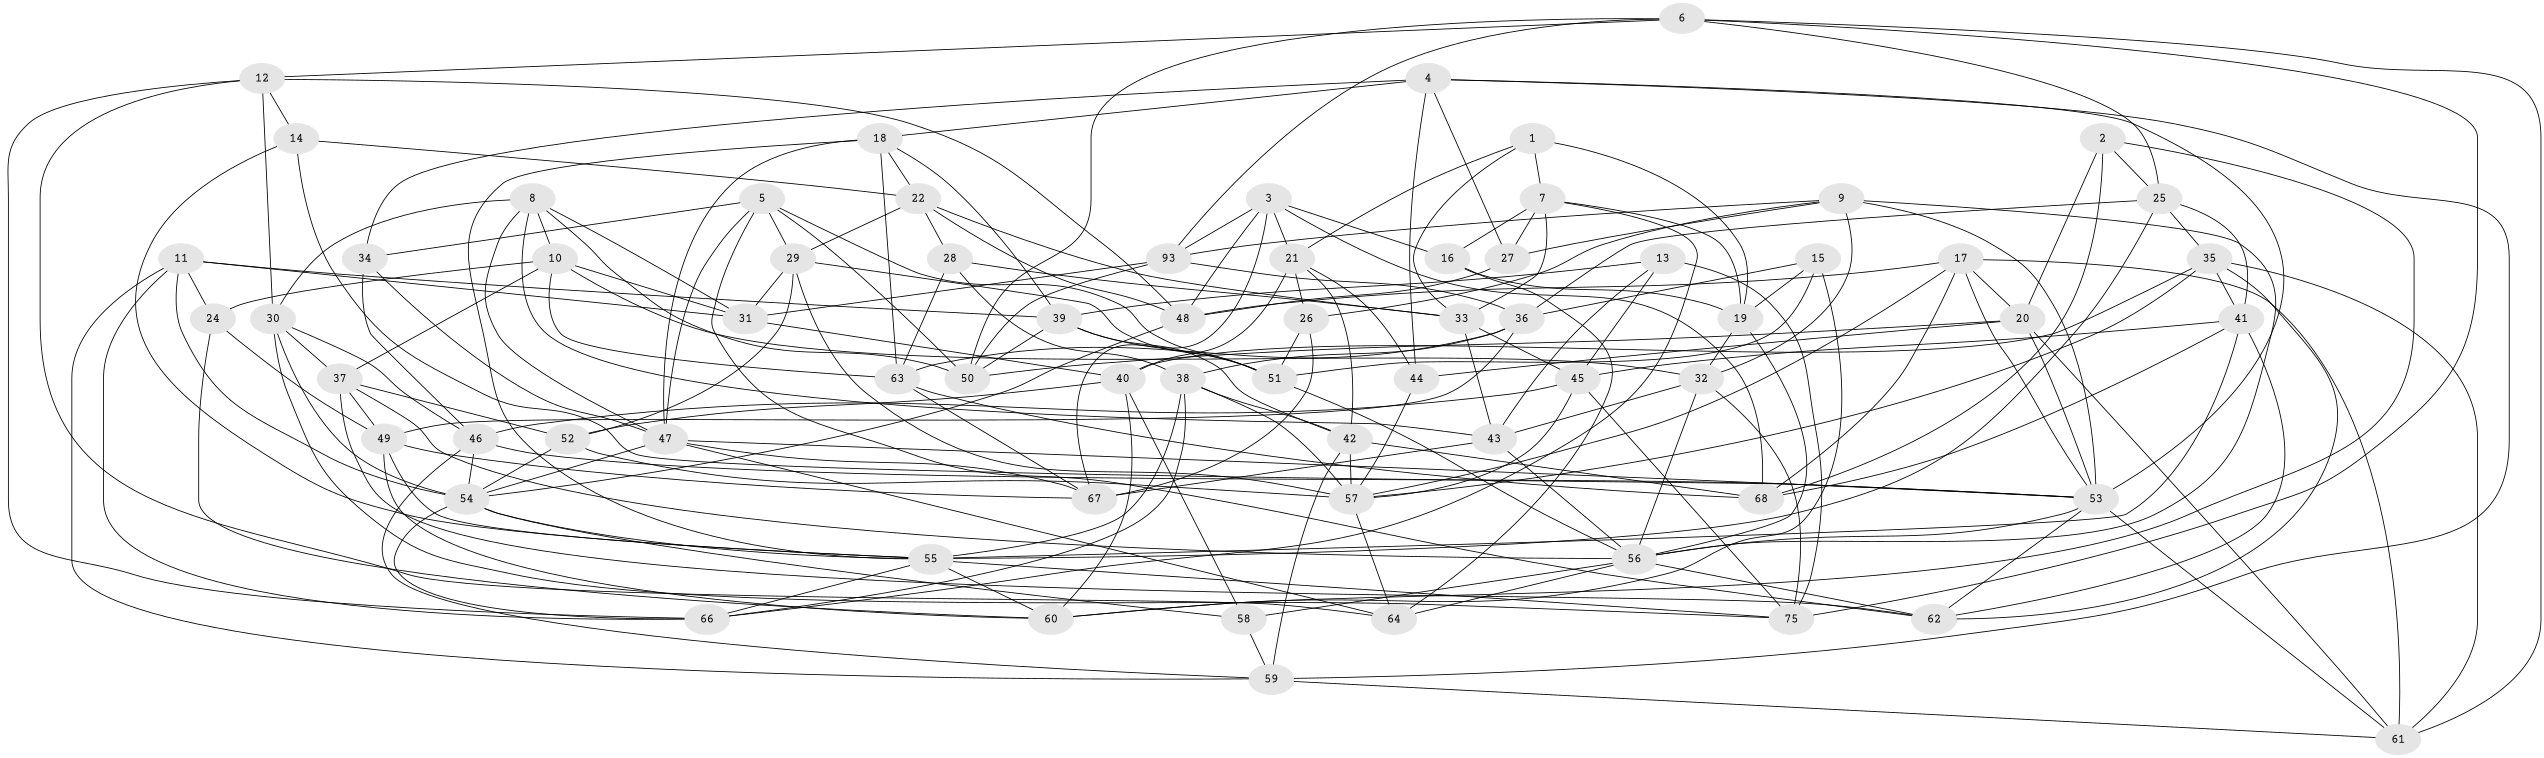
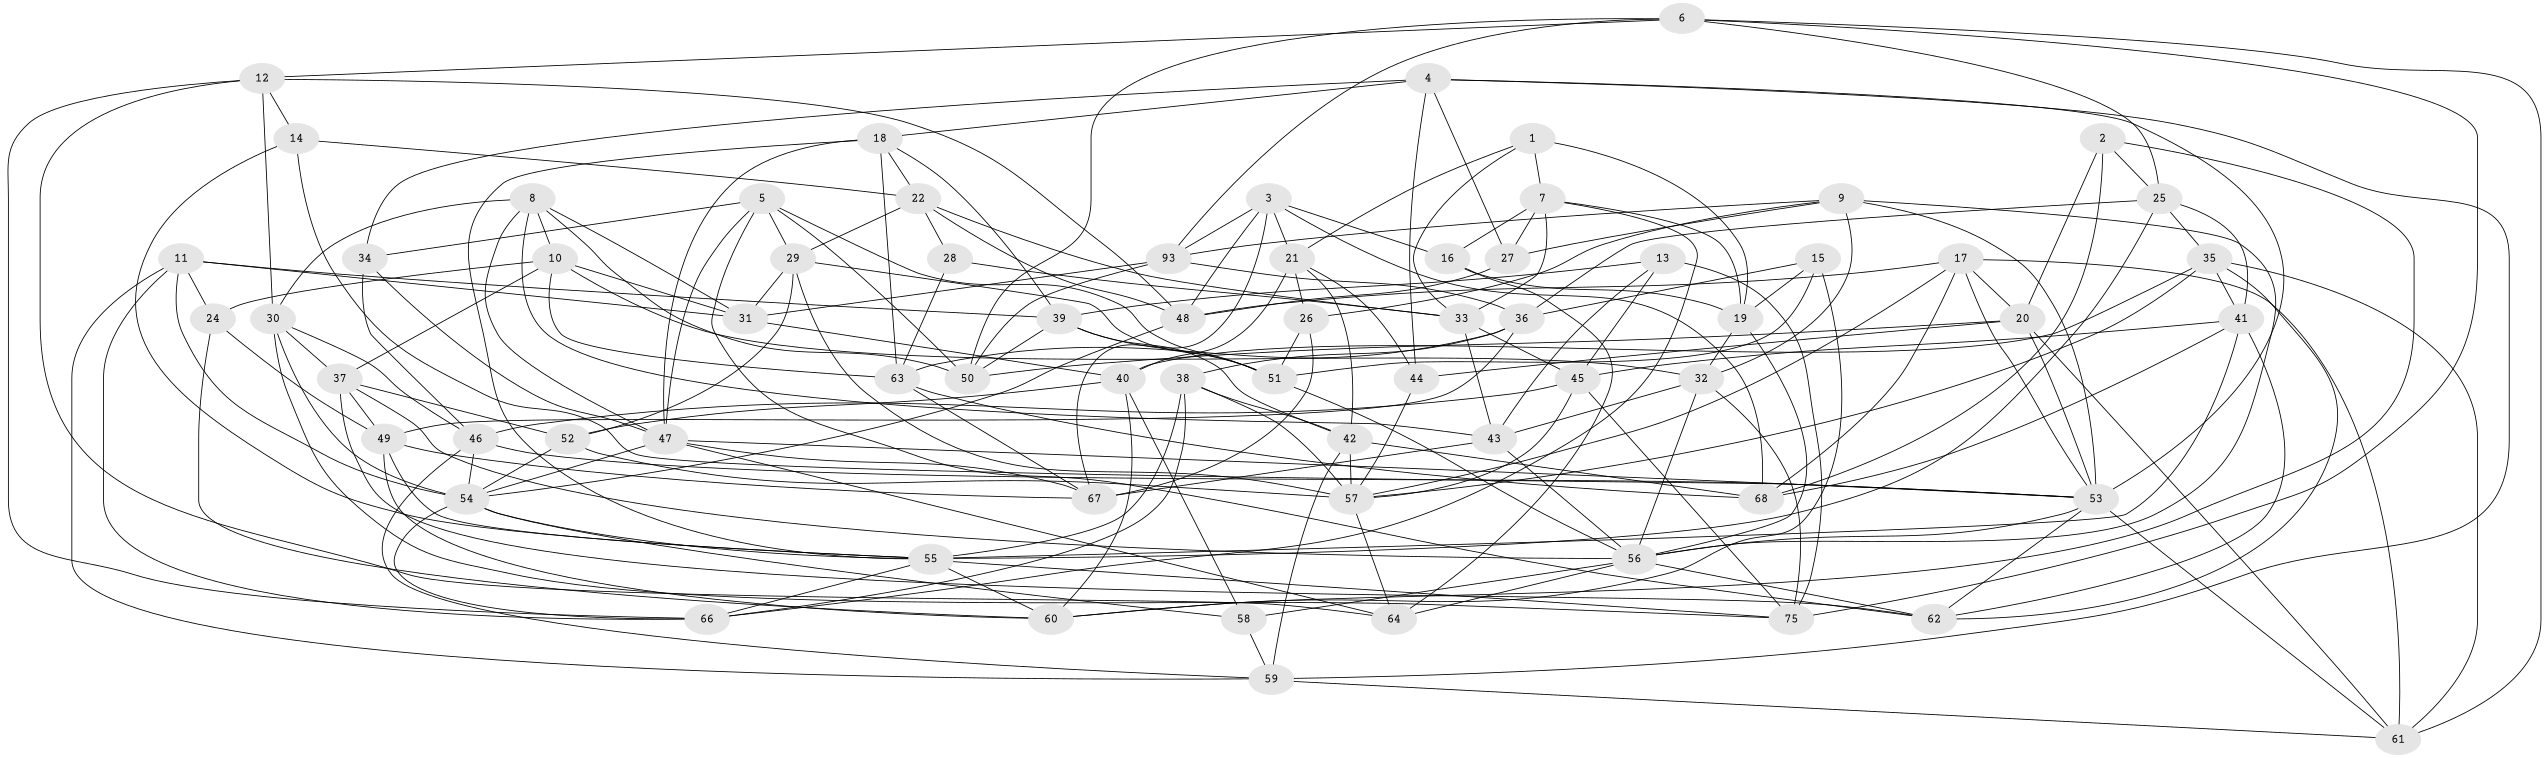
  graph {
    fontname="Courier Prime"
    node [color=gray90 fontname="Courier Prime" style=filled]
    edge [fontname="Courier Prime" weight=1.0]
    1
    7
    19
    21
    33
    16
    27
    66
    32
    56
    44
    26
    40
    42
    43
    45
    2
    20
    25
    60
    68
    53
    50
    61
    55
    36
    35
    41
    3
    n30 [label=93]
    48
    67
    64
    31
    54
    4
    18
    34
    59
    47
    63
    39
    22
    46
    57
    62
    5
    29
    51
    52
    6
    12
    n53 [label=75]
    30
    14
    8
    10
    24
    37
    9
    58
    49
    11
    13
    28
    15
    38
    17
    1 -- 7
    1 -- 19
    1 -- 21
    1 -- 33
    7 -- 19
    7 -- 33
    7 -- 16
    7 -- 27
    7 -- 66
    19 -- 32
    19 -- 56
    21 -- 44
    21 -- 26
    21 -- 40
    21 -- 42
    33 -- 43
    33 -- 45
    16 -- 19
    16 -- 64
    27 -- 48
    32 -- 56
    32 -- 43
    32 -- n53
    56 -- 64
    56 -- 62
    56 -- 58
    44 -- 57
    26 -- 67
    26 -- 51
    40 -- 60
    40 -- 52
    40 -- 58
    42 -- 68
    42 -- 59
    42 -- 57
    43 -- 56
    43 -- 67
    45 -- 46
    45 -- 57
    45 -- n53
    2 -- 20
    2 -- 25
    2 -- 60
    2 -- 68
    20 -- 44
    20 -- 53
    20 -- 50
    20 -- 61
    25 -- 55
    25 -- 36
    25 -- 35
    25 -- 41
    53 -- 56
    53 -- 61
    53 -- 62
    55 -- 66
    55 -- 60
    55 -- n53
    36 -- 63
    36 -- 49
    36 -- 38
    35 -- 40
    35 -- 61
    35 -- 41
    35 -- 57
    35 -- 62
    41 -- 45
    41 -- 68
    41 -- 55
    41 -- 62
    3 -- 21
    3 -- 16
    3 -- 68
    3 -- n30
    3 -- 48
    3 -- 67
    n30 -- 50
    n30 -- 36
    n30 -- 31
    48 -- 54
    31 -- 40
    54 -- 66
    54 -- 55
    54 -- 58
    4 -- 27
    4 -- 44
    4 -- 53
    4 -- 18
    4 -- 34
    4 -- 59
    18 -- 55
    18 -- 47
    18 -- 63
    18 -- 39
    18 -- 22
    34 -- 47
    34 -- 46
    59 -- 61
    47 -- 53
    47 -- 67
    47 -- 64
    47 -- 54
    63 -- 68
    63 -- 67
    39 -- 42
    39 -- 50
    39 -- 51
    22 -- 33
    22 -- 48
    22 -- 29
    22 -- 28
    46 -- 53
    46 -- 54
    46 -- 59
    57 -- 64 [weight=2.0]
    5 -- 50
    5 -- 34
    5 -- 47
    5 -- 62
    5 -- 29
    5 -- 51
    29 -- 31
    29 -- 57
    29 -- 51
    29 -- 52
    51 -- 56
    52 -- 54 [weight=2.0]
    52 -- 57
    6 -- 25
    6 -- 50
    6 -- 61
    6 -- n30
    6 -- 12
    6 -- n53
    12 -- 66
    12 -- 48
    12 -- 64
    12 -- 30
    12 -- 14
    30 -- 54
    30 -- 46
    30 -- n53
    30 -- 37
    14 -- 53
    14 -- 55
    14 -- 22
    8 -- 43
    8 -- 50
    8 -- 31
    8 -- 47
    8 -- 30
    8 -- 10
    10 -- 32
    10 -- 31
    10 -- 63
    10 -- 24
    10 -- 37
    24 -- 60
    24 -- 49
    37 -- 56
    37 -- 62
    37 -- 52
    37 -- 49
    9 -- 27
    9 -- 32
    9 -- 56
    9 -- 26
    9 -- 53
    9 -- n30
    58 -- 59
    49 -- 60
    49 -- 55
    49 -- 67
    11 -- 66
    11 -- 31
    11 -- 54
    11 -- 59
    11 -- 39
    11 -- 24
    13 -- 43
    13 -- 45
    13 -- 39
    13 -- n53
    28 -- 33
    28 -- 63
-   28 -- 38
    15 -- 19
    15 -- 60
    15 -- 36
    15 -- 51
    38 -- 66
    38 -- 42
    38 -- 55
    38 -- 57
    17 -- 20
    17 -- 68
    17 -- 53
    17 -- 61
    17 -- 48
    17 -- 57
  }
